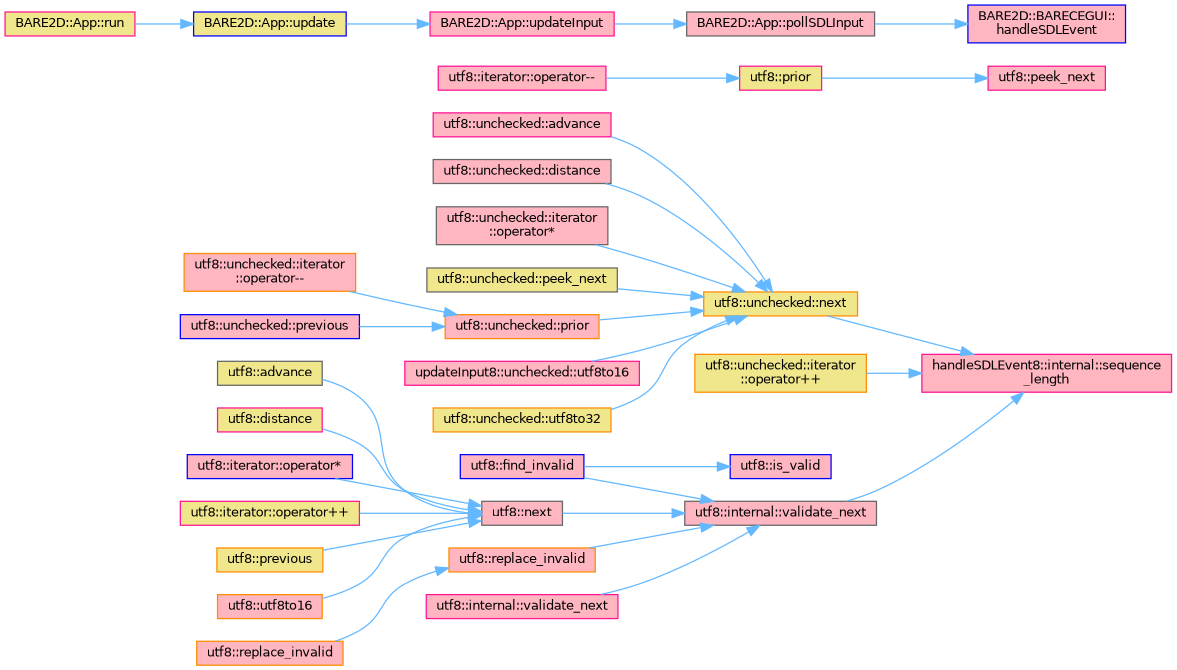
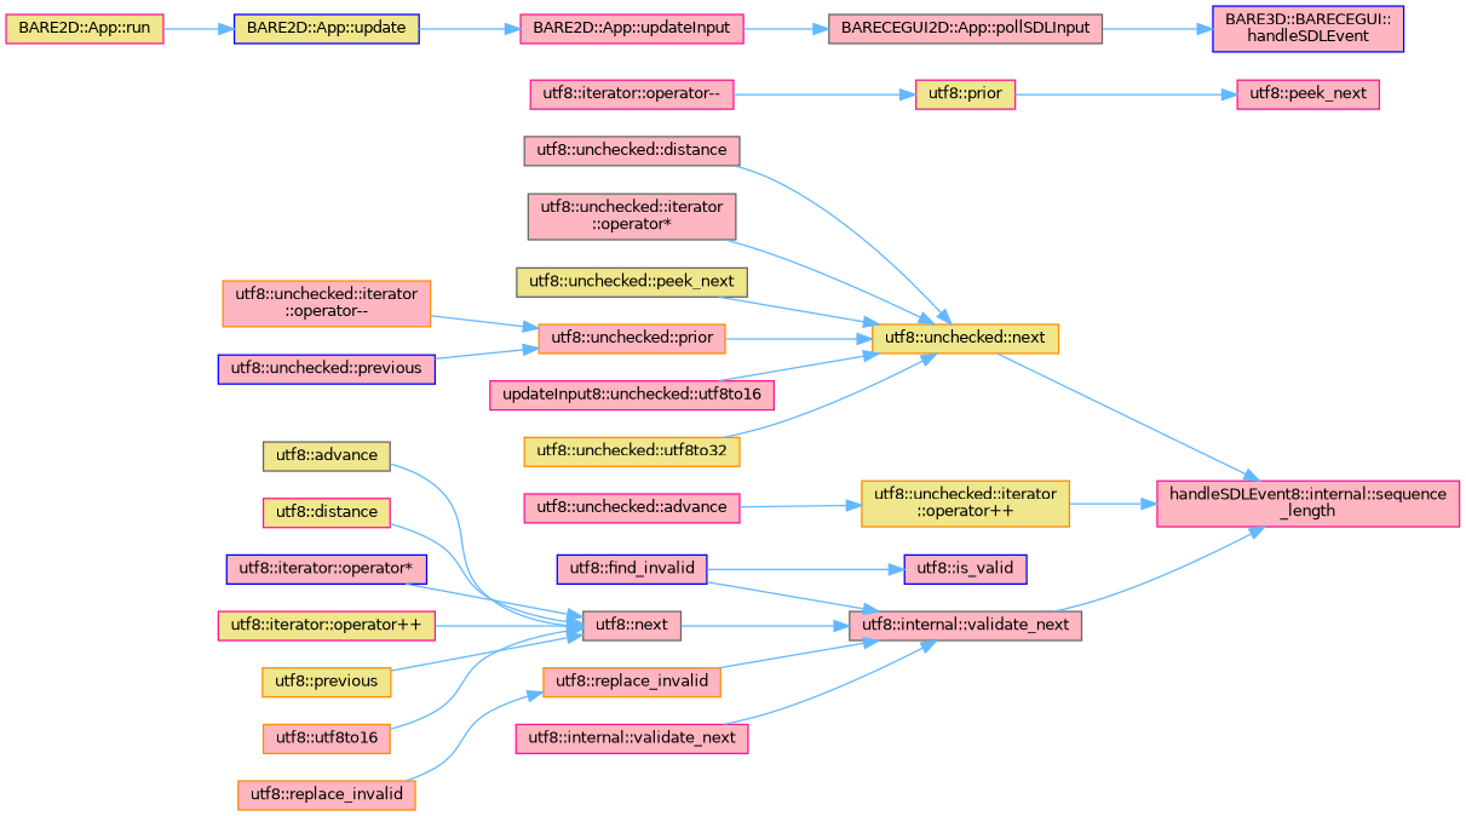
  digraph {
    rankdir=RL
    node [color=deeppink fillcolor=lightpink fontname=Helvetica fontsize=10 shape=box style=filled]
    edge [color=steelblue1 dir=back fontname=Helvetica fontsize=10 labelfontname=Helvetica labelfontsize=10 style=solid]
    n1 [fontcolor=black height=0.2 label="handleSDLEvent8::internal::sequence\l_length" width=0.4]
    n2 [color=darkorange fillcolor=khaki height=0.2 label="utf8::unchecked::next" width=0.4]
    n3 [color=darkorange fillcolor=khaki height=0.2 label="utf8::unchecked::iterator\l::operator++" width=0.4]
    n4 [color=gray40 height=0.2 label="utf8::internal::validate_next" width=0.4]
    n5 [height=0.2 label="utf8::unchecked::advance" width=0.4]
    n6 [color=gray40 height=0.2 label="utf8::unchecked::distance" width=0.4]
    n7 [color=gray40 height=0.2 label="utf8::unchecked::iterator\l::operator*" width=0.4]
    n8 [color=gray40 fillcolor=khaki height=0.2 label="utf8::unchecked::peek_next" width=0.4]
    n9 [color=darkorange height=0.2 label="utf8::unchecked::prior" width=0.4]
    n10 [height=0.2 label="updateInput8::unchecked::utf8to16" width=0.4]
    n11 [color=darkorange fillcolor=khaki height=0.2 label="utf8::unchecked::utf8to32" width=0.4]
    n12 [color=blue height=0.2 label="utf8::find_invalid" width=0.4]
    n13 [color=gray40 height=0.2 label="utf8::next" width=0.4]
    n14 [color=darkorange height=0.2 label="utf8::replace_invalid" width=0.4]
    n15 [height=0.2 label="utf8::internal::validate_next" width=0.4]
    n16 [color=darkorange height=0.2 label="utf8::unchecked::iterator\l::operator--" width=0.4]
    n17 [color=blue height=0.2 label="utf8::unchecked::previous" width=0.4]
    n18 [color=gray40 fillcolor=khaki height=0.2 label="utf8::advance" width=0.4]
    n19 [fillcolor=khaki height=0.2 label="utf8::distance" width=0.4]
    n20 [color=blue height=0.2 label="utf8::iterator::operator*" width=0.4]
    n21 [fillcolor=khaki height=0.2 label="utf8::iterator::operator++" width=0.4]
    n22 [color=darkorange fillcolor=khaki height=0.2 label="utf8::previous" width=0.4]
    n23 [color=darkorange height=0.2 label="utf8::utf8to16" width=0.4]
    n24 [color=darkorange height=0.2 label="utf8::replace_invalid" width=0.4]
    n25 [color=blue height=0.2 label="utf8::is_valid" width=0.4]
    n26 [height=0.2 label="utf8::peek_next" width=0.4]
    n27 [fillcolor=khaki height=0.2 label="utf8::prior" width=0.4]
    n28 [height=0.2 label="utf8::iterator::operator--" width=0.4]
-   n29 [color=blue height=0.2 label="BARE2D::BARECEGUI::\lhandleSDLEvent" width=0.4]
-   n30 [color=gray40 height=0.2 label="BARE2D::App::pollSDLInput" width=0.4]
+   n29 [color=blue height=0.2 label="BARE3D::BARECEGUI::\lhandleSDLEvent" width=0.4]
+   n30 [color=gray40 height=0.2 label="BARECEGUI2D::App::pollSDLInput" width=0.4]
    n31 [height=0.2 label="BARE2D::App::updateInput" width=0.4]
    n32 [color=blue fillcolor=khaki height=0.2 label="BARE2D::App::update" width=0.4]
    n33 [fillcolor=khaki height=0.2 label="BARE2D::App::run" width=0.4]
    n1 -> n2
    n1 -> n3
    n1 -> n4
-   n2 -> n5
+   n3 -> n5
    n2 -> n6
    n2 -> n7
    n2 -> n8
    n2 -> n9
    n2 -> n10
    n2 -> n11
    n4 -> n12
    n4 -> n13
    n4 -> n14
    n4 -> n15
    n9 -> n16
    n9 -> n17
    n13 -> n18
    n13 -> n19
    n13 -> n20
    n13 -> n21
    n13 -> n22
    n13 -> n23
    n14 -> n24
    n25 -> n12
    n26 -> n27
    n27 -> n28
    n29 -> n30
    n30 -> n31
    n31 -> n32
    n32 -> n33
  }
